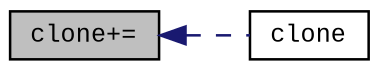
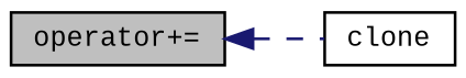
  digraph {
    rankdir=LR
    fontname="Liberation Mono"
    node [color=black fontname="Liberation Mono" fontsize=10 shape=record]
-   n1 [fillcolor=grey75 fontcolor=black height=0.2 label="clone+=" style=filled width=0.4]
+   n1 [fillcolor=grey75 fontcolor=black height=0.2 label="operator+=" style=filled width=0.4]
    n2 [height=0.2 label=clone width=0.4]
    n1 -> n2 [color=midnightblue dir=back fontname="Liberation Mono" fontsize=10 labelfontname=FreeSans labelfontsize=10 style=dashed]
  }
